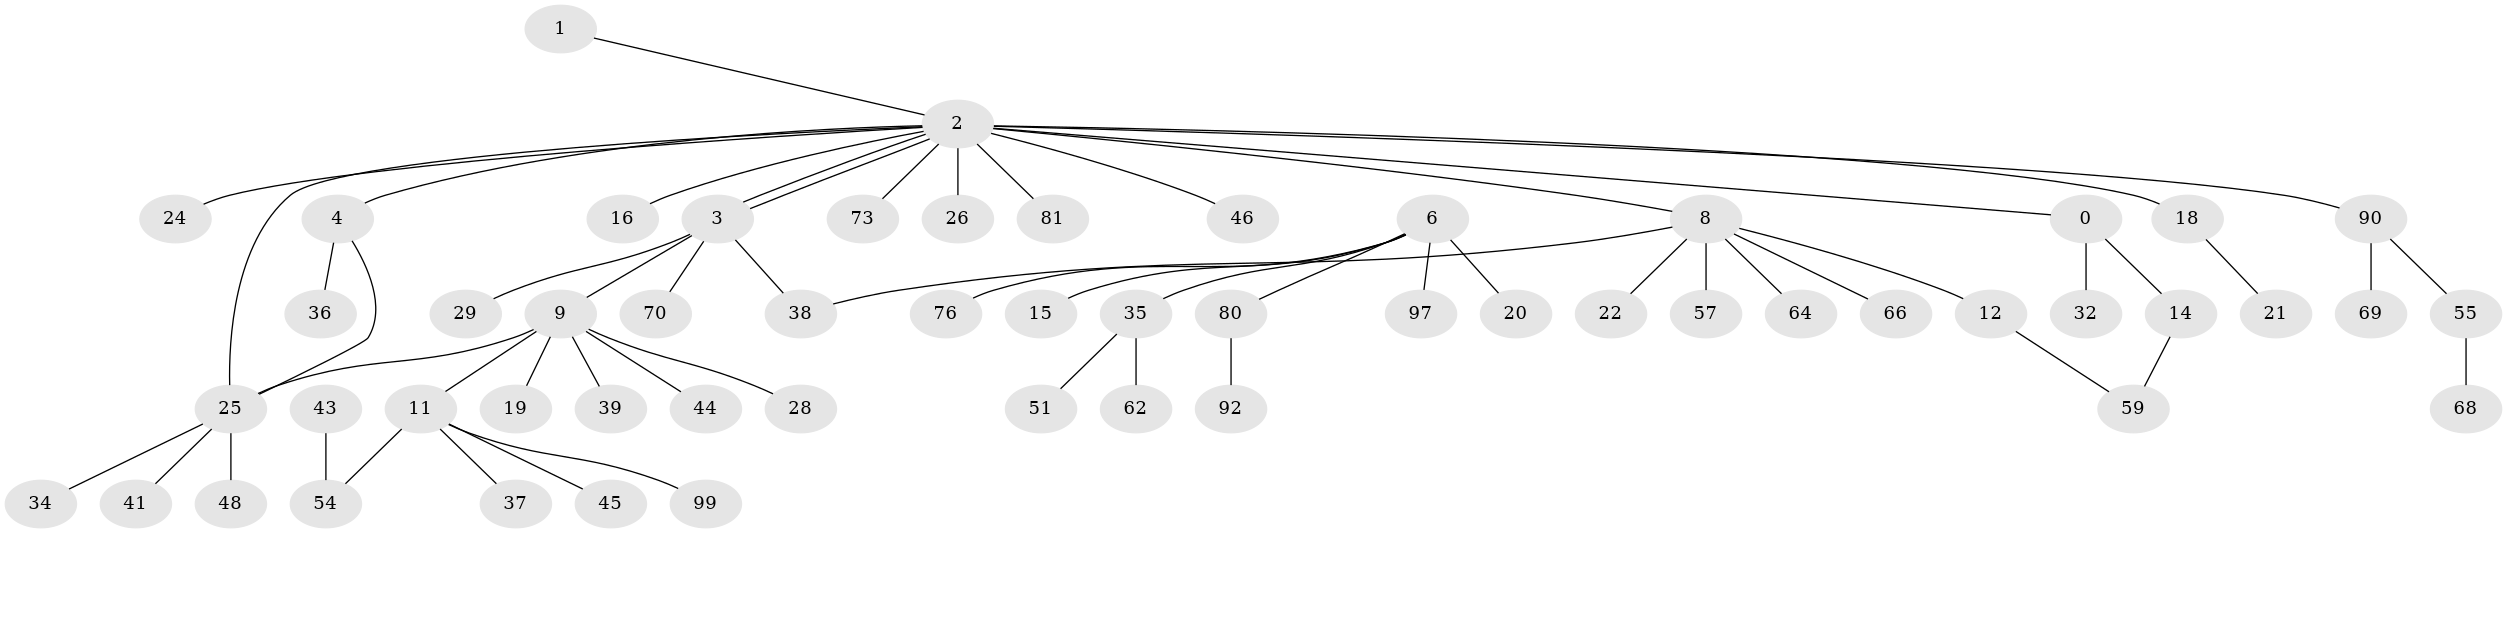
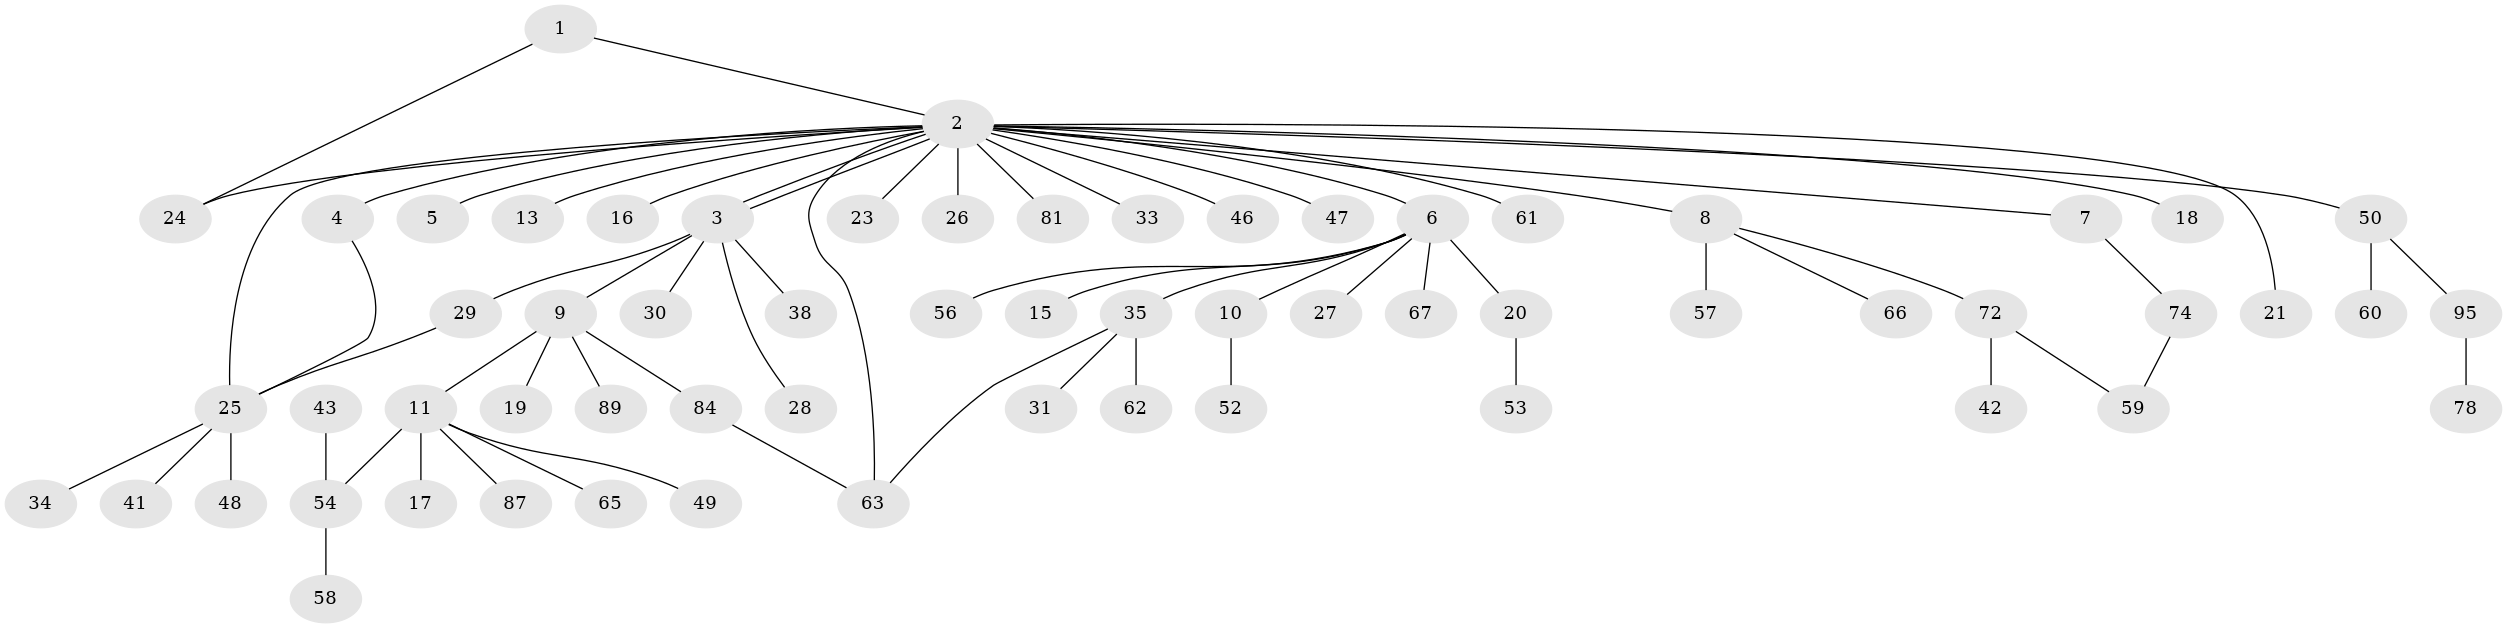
  graph {
    node [color=gray90 style=filled]
    1
    2
    24
    3
    4
+   5
    6
-   7 [label=0]
+   7
    8
+   13
    16
    18
    21
-   23 [label=73]
+   23
    25
    26
    n17 [label=81]
+   33
    46
-   50 [label=90]
+   47
+   50
+   61
+   63
    9
    29
-   30 [label=70]
+   30
    38
-   36
-   10 [label=80]
+   10
    15
    20
+   27
    35
-   56 [label=76]
-   67 [label=97]
-   14
-   32
-   12
-   22
+   56
+   67
+   14 [label=74]
+   12 [label=72]
    57
-   64
    66
    34
    41
    48
-   55
-   60 [label=69]
+   55 [label=95]
+   60
    11
    19
    28
-   39
-   44
-   52 [label=92]
-   51
+   39 [label=89]
+   44 [label=84]
+   52
+   53
+   51 [label=31]
    62
    59
-   37
-   45
-   49 [label=99]
+   42
+   17
+   37 [label=87]
+   45 [label=65]
+   49
    54
    43
-   68
+   58
+   68 [label=78]
    1 -- 2
+   1 -- 24
    2 -- 24
    2 -- 3
    2 -- 3
    2 -- 4
+   2 -- 5
+   2 -- 6
    2 -- 7
    2 -- 8
+   2 -- 13
    2 -- 16
    2 -- 18
-   18 -- 21
+   2 -- 21
    2 -- 23
    2 -- 25
    2 -- 26
    2 -- n17
+   2 -- 33
    2 -- 46
+   2 -- 47
    2 -- 50
+   2 -- 61
+   2 -- 63
    3 -- 9
    3 -- 29
    3 -- 30
    3 -- 38
    4 -- 25
-   4 -- 36
    6 -- 10
    6 -- 15
    6 -- 20
+   6 -- 27
    6 -- 35
    6 -- 56
    6 -- 67
    7 -- 14
-   7 -- 32
-   8 -- 38
    8 -- 12
-   8 -- 22
    8 -- 57
-   8 -- 64
    8 -- 66
    25 -- 34
    25 -- 41
    25 -- 48
    50 -- 55
    50 -- 60
-   9 -- 25
+   29 -- 25
    9 -- 11
    9 -- 19
-   9 -- 28
+   3 -- 28
    9 -- 39
    9 -- 44
    10 -- 52
+   20 -- 53
+   35 -- 63
    35 -- 51
    35 -- 62
    14 -- 59
    12 -- 59
+   12 -- 42
    55 -- 68
+   11 -- 17
    11 -- 37
    11 -- 45
    11 -- 49
    11 -- 54
+   44 -- 63
+   54 -- 58
    43 -- 54
  }
